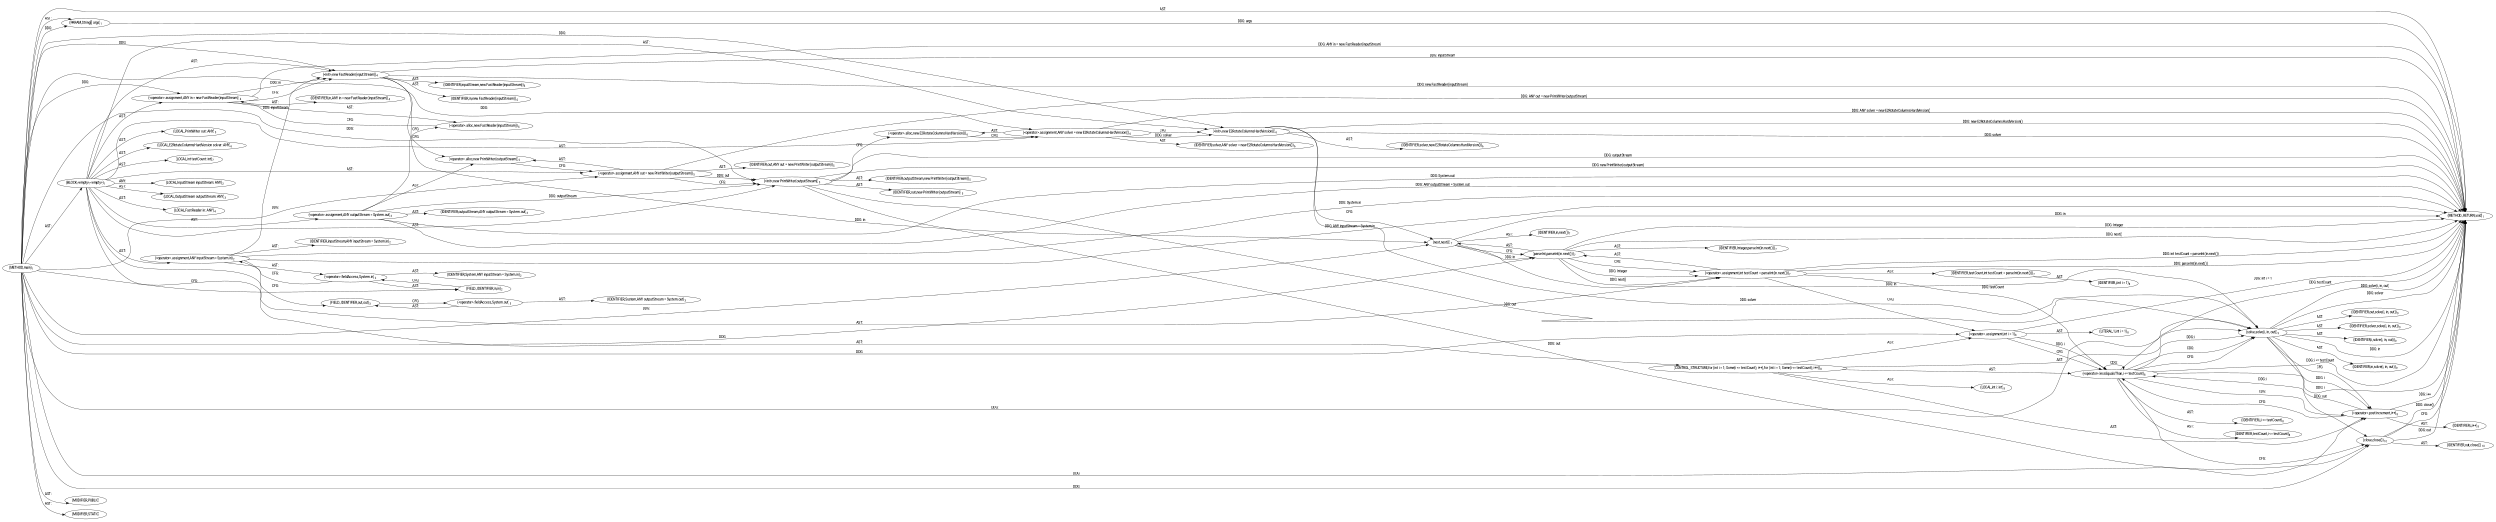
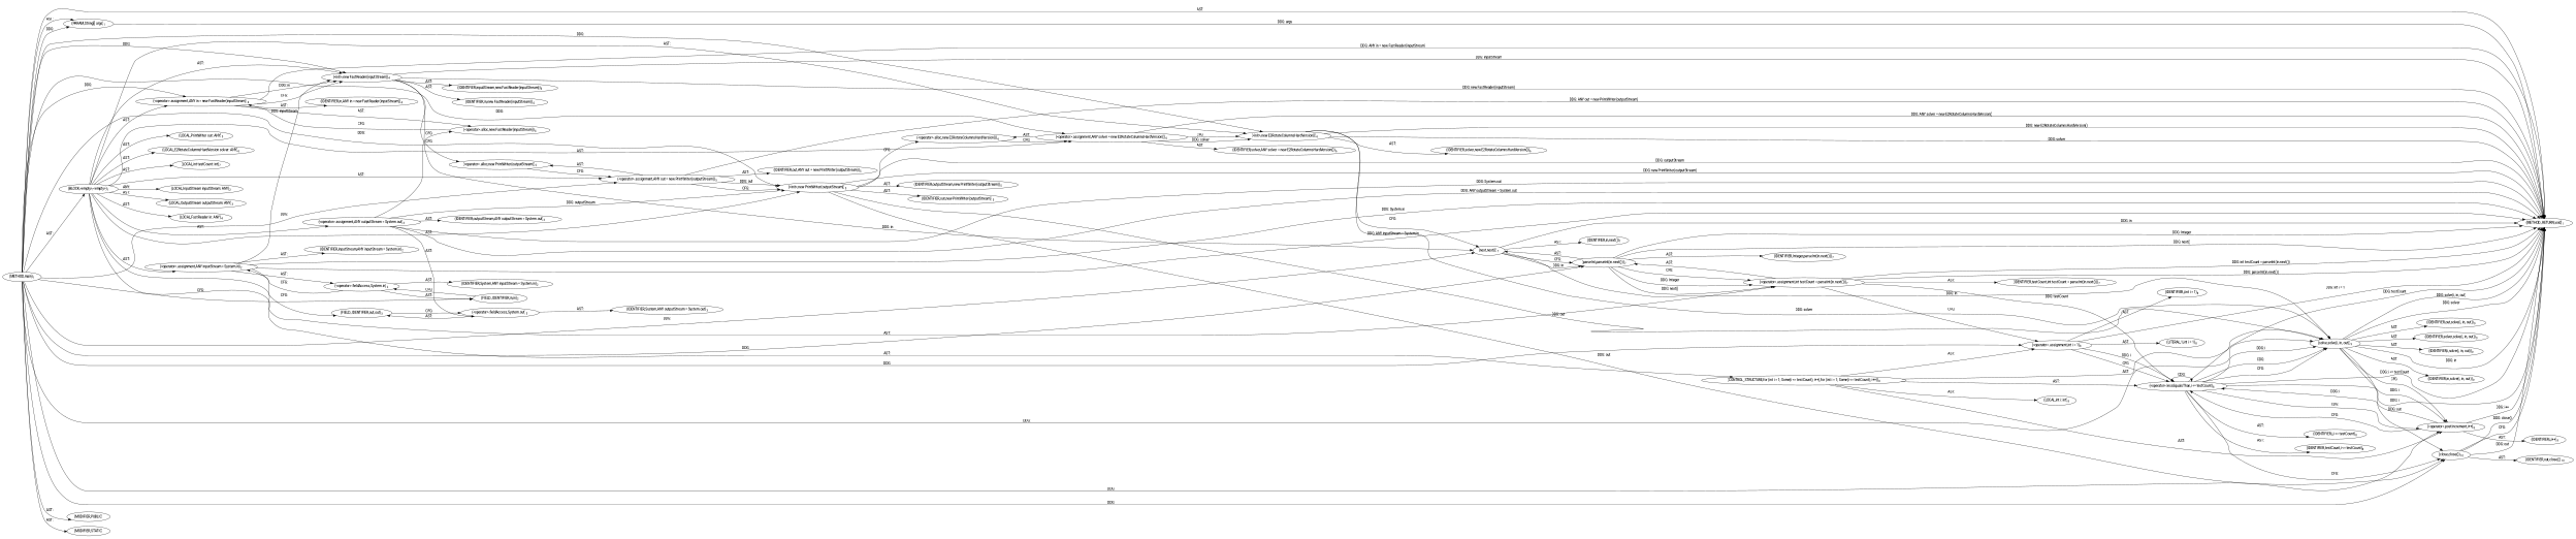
  digraph {
    fontname="Roboto Condensed"
    rankdir=LR
    node [fontname="Roboto Condensed"]
    edge [fontname="Roboto Condensed"]
    n1 [label=<(METHOD,main)<SUB>1</SUB>>]
    n2 [label=<(PARAM,String[] args)<SUB>1</SUB>>]
    n3 [label=<(BLOCK,&lt;empty&gt;,&lt;empty&gt;)<SUB>1</SUB>>]
    n4 [label=<(FIELD_IDENTIFIER,in,in)<SUB>2</SUB>>]
    n5 [label=<(&lt;operator&gt;.assignment,ANY in = new FastReader(inputStream))<SUB>4</SUB>>]
    n6 [label=<(&lt;init&gt;,new FastReader(inputStream))<SUB>4</SUB>>]
    n7 [label=<(&lt;operator&gt;.assignment,ANY out = new PrintWriter(outputStream))<SUB>5</SUB>>]
    n8 [label=<(&lt;init&gt;,new PrintWriter(outputStream))<SUB>5</SUB>>]
    n9 [label=<(&lt;operator&gt;.assignment,ANY solver = new E2RotateColumnsHardVersion())<SUB>6</SUB>>]
    n10 [label=<(&lt;init&gt;,new E2RotateColumnsHardVersion())<SUB>6</SUB>>]
    n11 [label=<(parseInt,parseInt(in.next()))<SUB>7</SUB>>]
    n12 [label=<(next,next())<SUB>7</SUB>>]
    n13 [label=<(&lt;operator&gt;.assignment,int i = 1)<SUB>8</SUB>>]
    n14 [label=<(&lt;operator&gt;.postIncrement,i++)<SUB>8</SUB>>]
    n15 [label=<(solve,solve(i, in, out))<SUB>9</SUB>>]
    n16 [label=<(close,close())<SUB>10</SUB>>]
    n17 [label=<(MODIFIER,PUBLIC)>]
    n18 [label=<(MODIFIER,STATIC)>]
    n19 [label=<(METHOD_RETURN,void)<SUB>1</SUB>>]
    n20 [label=<(LOCAL,InputStream inputStream: ANY)<SUB>2</SUB>>]
    n21 [label=<(&lt;operator&gt;.assignment,ANY inputStream = System.in)<SUB>2</SUB>>]
    n22 [label=<(LOCAL,OutputStream outputStream: ANY)<SUB>3</SUB>>]
    n23 [label=<(&lt;operator&gt;.assignment,ANY outputStream = System.out)<SUB>3</SUB>>]
    n24 [label=<(LOCAL,FastReader in: ANY)<SUB>4</SUB>>]
    n25 [label=<(LOCAL,PrintWriter out: ANY)<SUB>5</SUB>>]
    n26 [label=<(LOCAL,E2RotateColumnsHardVersion solver: ANY)<SUB>6</SUB>>]
    n27 [label=<(LOCAL,int testCount: int)<SUB>7</SUB>>]
    n28 [label=<(&lt;operator&gt;.assignment,int testCount = parseInt(in.next()))<SUB>7</SUB>>]
    n29 [label=<(CONTROL_STRUCTURE,for (int i = 1; Some(i &lt;= testCount); i++),for (int i = 1; Some(i &lt;= testCount); i++))<SUB>8</SUB>>]
    n30 [label=<(&lt;operator&gt;.fieldAccess,System.in)<SUB>2</SUB>>]
    n31 [label=<(&lt;operator&gt;.alloc,new FastReader(inputStream))<SUB>4</SUB>>]
    n32 [label=<(IDENTIFIER,in,ANY in = new FastReader(inputStream))<SUB>4</SUB>>]
    n33 [label=<(IDENTIFIER,in,new FastReader(inputStream))<SUB>4</SUB>>]
    n34 [label=<(IDENTIFIER,inputStream,new FastReader(inputStream))<SUB>4</SUB>>]
    n35 [label=<(&lt;operator&gt;.alloc,new PrintWriter(outputStream))<SUB>5</SUB>>]
    n36 [label=<(IDENTIFIER,out,ANY out = new PrintWriter(outputStream))<SUB>5</SUB>>]
    n37 [label=<(IDENTIFIER,out,new PrintWriter(outputStream))<SUB>5</SUB>>]
    n38 [label=<(IDENTIFIER,outputStream,new PrintWriter(outputStream))<SUB>5</SUB>>]
    n39 [label=<(&lt;operator&gt;.alloc,new E2RotateColumnsHardVersion())<SUB>6</SUB>>]
    n40 [label=<(IDENTIFIER,solver,ANY solver = new E2RotateColumnsHardVersion())<SUB>6</SUB>>]
    n41 [label=<(IDENTIFIER,solver,new E2RotateColumnsHardVersion())<SUB>6</SUB>>]
    n42 [label=<(IDENTIFIER,Integer,parseInt(in.next()))<SUB>7</SUB>>]
    n43 [label=<(IDENTIFIER,in,next())<SUB>7</SUB>>]
    n44 [label=<(&lt;operator&gt;.lessEqualsThan,i &lt;= testCount)<SUB>8</SUB>>]
    n45 [label=<(IDENTIFIER,i,int i = 1)<SUB>8</SUB>>]
    n46 [label=<(LITERAL,1,int i = 1)<SUB>8</SUB>>]
    n47 [label=<(IDENTIFIER,i,i &lt;= testCount)<SUB>8</SUB>>]
    n48 [label=<(IDENTIFIER,testCount,i &lt;= testCount)<SUB>8</SUB>>]
    n49 [label=<(IDENTIFIER,i,i++)<SUB>8</SUB>>]
    n50 [label=<(IDENTIFIER,solver,solve(i, in, out))<SUB>9</SUB>>]
    n51 [label=<(IDENTIFIER,i,solve(i, in, out))<SUB>9</SUB>>]
    n52 [label=<(IDENTIFIER,in,solve(i, in, out))<SUB>9</SUB>>]
    n53 [label=<(IDENTIFIER,out,solve(i, in, out))<SUB>9</SUB>>]
    n54 [label=<(IDENTIFIER,out,close())<SUB>10</SUB>>]
    n55 [label=<(IDENTIFIER,inputStream,ANY inputStream = System.in)<SUB>2</SUB>>]
    n56 [label=<(FIELD_IDENTIFIER,out,out)<SUB>3</SUB>>]
    n57 [label=<(IDENTIFIER,outputStream,ANY outputStream = System.out)<SUB>3</SUB>>]
    n58 [label=<(&lt;operator&gt;.fieldAccess,System.out)<SUB>3</SUB>>]
    n59 [label=<(IDENTIFIER,testCount,int testCount = parseInt(in.next()))<SUB>7</SUB>>]
    n60 [label=<(LOCAL,int i: int)<SUB>8</SUB>>]
    n61 [label=<(IDENTIFIER,System,ANY inputStream = System.in)<SUB>2</SUB>>]
    n62 [label=<(IDENTIFIER,System,ANY outputStream = System.out)<SUB>3</SUB>>]
    n1 -> n2 [label="AST: "]
    n1 -> n2 [label="DDG: "]
    n1 -> n3 [label="AST: "]
    n1 -> n4 [label="CFG: "]
    n1 -> n5 [label="DDG: "]
    n1 -> n6 [label="DDG: "]
    n1 -> n7 [label="DDG: "]
    n1 -> n8 [label="DDG: "]
    n1 -> n9 [label="DDG: "]
    n1 -> n10 [label="DDG: "]
    n1 -> n11 [label="DDG: "]
    n1 -> n12 [label="DDG: "]
    n1 -> n13 [label="DDG: "]
    n1 -> n14 [label="DDG: "]
    n1 -> n15 [label="DDG: "]
    n1 -> n16 [label="DDG: "]
    n1 -> n17 [label="AST: "]
    n1 -> n18 [label="AST: "]
    n1 -> n19 [label="AST: "]
    n2 -> n19 [label="DDG: args"]
    n3 -> n5 [label="AST: "]
    n3 -> n6 [label="AST: "]
    n3 -> n7 [label="AST: "]
    n3 -> n8 [label="AST: "]
    n3 -> n9 [label="AST: "]
    n3 -> n10 [label="AST: "]
    n3 -> n20 [label="ANY: "]
    n3 -> n21 [label="AST: "]
    n3 -> n22 [label="AST: "]
    n3 -> n23 [label="AST: "]
    n3 -> n24 [label="AST: "]
    n3 -> n25 [label="AST: "]
    n3 -> n26 [label="AST: "]
    n3 -> n27 [label="AST: "]
    n3 -> n28 [label="AST: "]
    n3 -> n29 [label="AST: "]
    n4 -> n30 [label="CFG: "]
    n5 -> n6 [label="CFG: "]
    n5 -> n6 [label="DDG: in"]
    n5 -> n19 [label="DDG: ANY in = new FastReader(inputStream)"]
    n5 -> n31 [label="AST: "]
    n5 -> n32 [label="AST: "]
    n6 -> n12 [label="DDG: in"]
    n6 -> n19 [label="DDG: inputStream"]
    n6 -> n19 [label="DDG: new FastReader(inputStream)"]
    n6 -> n33 [label="AST: "]
    n6 -> n34 [label="AST: "]
    n6 -> n35 [label="CFG: "]
    n7 -> n8 [label="CFG: "]
    n7 -> n8 [label="DDG: out"]
    n7 -> n19 [label="DDG: ANY out = new PrintWriter(outputStream)"]
    n7 -> n35 [label="AST: "]
    n7 -> n36 [label="AST: "]
    n8 -> n15 [label="DDG: out"]
    n8 -> n16 [label="DDG: out"]
    n8 -> n19 [label="DDG: outputStream"]
    n8 -> n19 [label="DDG: new PrintWriter(outputStream)"]
    n8 -> n37 [label="AST: "]
    n8 -> n38 [label="AST: "]
    n8 -> n39 [label="CFG: "]
    n9 -> n10 [label="CFG: "]
    n9 -> n10 [label="DDG: solver"]
    n9 -> n19 [label="DDG: ANY solver = new E2RotateColumnsHardVersion()"]
    n9 -> n39 [label="AST: "]
    n9 -> n40 [label="AST: "]
    n10 -> n12 [label="CFG: "]
    n10 -> n15 [label="DDG: solver"]
    n10 -> n19 [label="DDG: solver"]
    n10 -> n19 [label="DDG: new E2RotateColumnsHardVersion()"]
    n10 -> n41 [label="AST: "]
    n11 -> n12 [label="AST: "]
    n11 -> n19 [label="DDG: next()"]
    n11 -> n19 [label="DDG: Integer"]
    n11 -> n28 [label="CFG: "]
    n11 -> n28 [label="DDG: Integer"]
    n11 -> n28 [label="DDG: next()"]
    n11 -> n42 [label="AST: "]
    n12 -> n11 [label="CFG: "]
    n12 -> n11 [label="DDG: in"]
    n12 -> n15 [label="DDG: in"]
    n12 -> n19 [label="DDG: in"]
    n12 -> n43 [label="AST: "]
    n13 -> n19 [label="DDG: int i = 1"]
    n13 -> n44 [label="CFG: "]
    n13 -> n44 [label="DDG: i"]
-   n59 -> n45 [label="AST: "]
+   n13 -> n45 [label="AST: "]
    n13 -> n46 [label="AST: "]
    n14 -> n19 [label="DDG: i++"]
    n14 -> n44 [label="CFG: "]
    n14 -> n44 [label="DDG: i"]
    n14 -> n49 [label="AST: "]
    n15 -> n14 [label="CFG: "]
    n15 -> n14 [label="DDG: i"]
    n15 -> n16 [label="DDG: out"]
    n15 -> n19 [label="DDG: solver"]
    n15 -> n19 [label="DDG: in"]
    n15 -> n19 [label="DDG: solve(i, in, out)"]
    n15 -> n50 [label="AST: "]
    n15 -> n51 [label="AST: "]
    n15 -> n52 [label="AST: "]
    n15 -> n53 [label="AST: "]
    n16 -> n19 [label="CFG: "]
    n16 -> n19 [label="DDG: out"]
    n16 -> n19 [label="DDG: close()"]
    n16 -> n54 [label="AST: "]
    n21 -> n6 [label="DDG: inputStream"]
    n21 -> n19 [label="DDG: System.in"]
    n21 -> n19 [label="DDG: ANY inputStream = System.in"]
    n21 -> n30 [label="AST: "]
    n21 -> n55 [label="AST: "]
    n21 -> n56 [label="CFG: "]
    n23 -> n8 [label="DDG: outputStream"]
    n23 -> n19 [label="DDG: System.out"]
    n23 -> n19 [label="DDG: ANY outputStream = System.out"]
    n23 -> n31 [label="CFG: "]
    n23 -> n57 [label="AST: "]
-   n23 -> n35 [label="AST: "]
+   n23 -> n58 [label="AST: "]
    n28 -> n11 [label="AST: "]
    n28 -> n13 [label="CFG: "]
    n28 -> n19 [label="DDG: parseInt(in.next())"]
    n28 -> n19 [label="DDG: int testCount = parseInt(in.next())"]
    n28 -> n44 [label="DDG: testCount"]
    n28 -> n59 [label="AST: "]
    n29 -> n13 [label="AST: "]
    n29 -> n14 [label="AST: "]
    n29 -> n15 [label="AST: "]
    n29 -> n44 [label="AST: "]
    n29 -> n60 [label="AST: "]
    n30 -> n4 [label="AST: "]
    n30 -> n21 [label="CFG: "]
    n30 -> n61 [label="AST: "]
    n31 -> n5 [label="CFG: "]
    n35 -> n7 [label="CFG: "]
    n39 -> n9 [label="CFG: "]
    n44 -> n14 [label="CDG: "]
    n44 -> n15 [label="CFG: "]
    n44 -> n15 [label="DDG: i"]
    n44 -> n15 [label="CDG: "]
    n44 -> n16 [label="CFG: "]
    n44 -> n19 [label="DDG: i"]
    n44 -> n19 [label="DDG: testCount"]
    n44 -> n19 [label="DDG: i &lt;= testCount"]
    n44 -> n44 [label="CDG: "]
    n44 -> n47 [label="AST: "]
    n44 -> n48 [label="AST: "]
    n56 -> n58 [label="CFG: "]
    n58 -> n56 [label="AST: "]
    n58 -> n62 [label="AST: "]
  }
